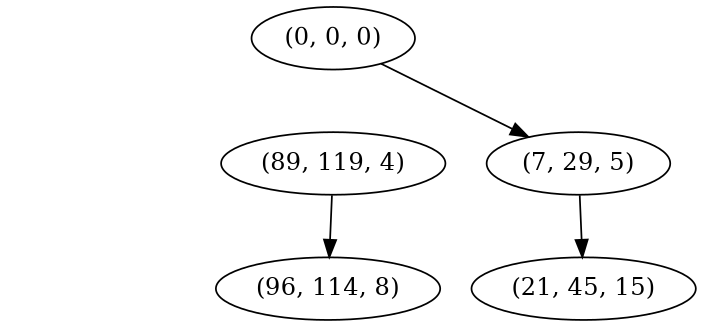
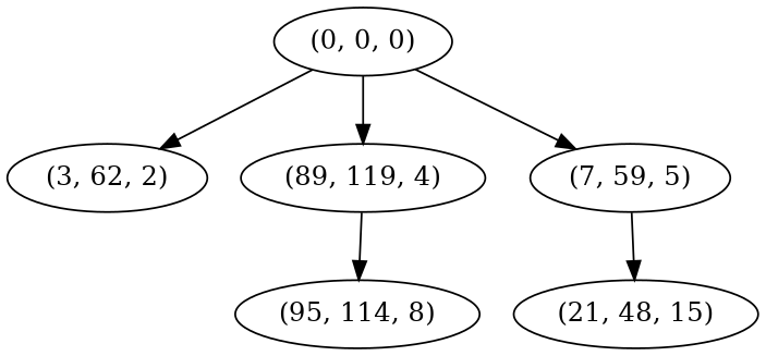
  digraph {
    "(0, 0, 0)"
+   "(3, 62, 2)"
    "(89, 119, 4)"
-   "(7, 59, 5)" [label="(7, 29, 5)"]
-   "(95, 114, 8)" [label="(96, 114, 8)"]
-   "(21, 45, 15)"
+   "(7, 59, 5)"
+   "(95, 114, 8)"
+   "(21, 45, 15)" [label="(21, 48, 15)"]
+   "(0, 0, 0)" -> "(3, 62, 2)"
+   "(0, 0, 0)" -> "(89, 119, 4)"
    "(0, 0, 0)" -> "(7, 59, 5)"
    "(89, 119, 4)" -> "(95, 114, 8)"
    "(7, 59, 5)" -> "(21, 45, 15)"
  }
